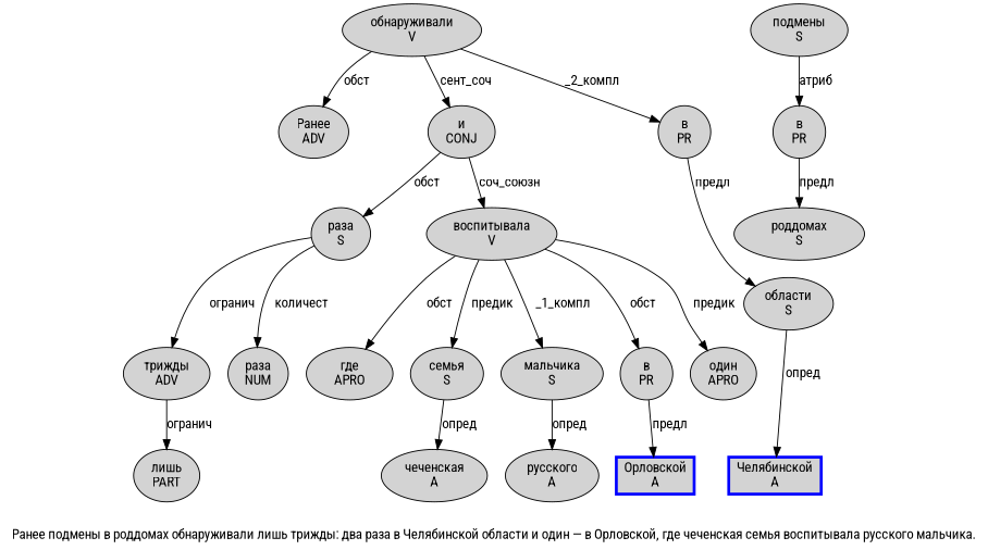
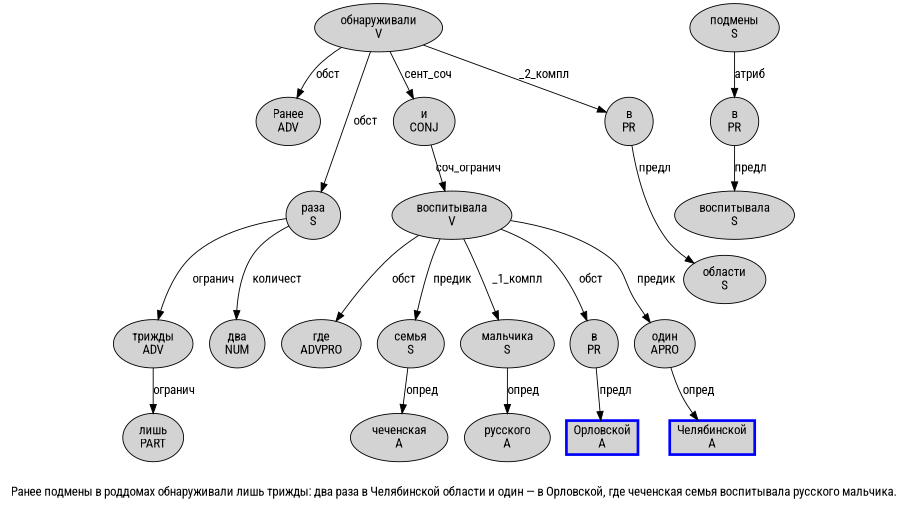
  digraph {
    fontname="Roboto Condensed"
    label="Ранее подмены в роддомах обнаруживали лишь трижды: два раза в Челябинской области и один — в Орловской, где чеченская семья воспитывала русского мальчика."
    node [fillcolor=lightgray fontname="Roboto Condensed" penwidth=1 shape=ellipse style=filled]
    edge [fontname="Roboto Condensed"]
    n1 [label="Ранее\nADV"]
    n2 [label="подмены\nS"]
    n3 [label="в\nPR"]
-   n4 [label="роддомах\nS"]
+   n4 [label="воспитывала\nS"]
    n5 [label="обнаруживали\nV"]
    n6 [label="раза\nS"]
    n7 [label="в\nPR"]
    n8 [label="и\nCONJ"]
    n9 [label="трижды\nADV"]
-   n10 [label="раза\nNUM"]
+   n10 [label="два\nNUM"]
    n11 [label="области\nS"]
    n12 [label="воспитывала\nV"]
    n13 [label="лишь\nPART"]
    n14 [color=blue label="Челябинской\nA" penwidth=3 shape=box]
    n15 [label="один\nAPRO"]
    n16 [label="в\nPR"]
-   n17 [label="где\nAPRO"]
+   n17 [label="где\nADVPRO"]
    n18 [label="семья\nS"]
    n19 [label="мальчика\nS"]
    n20 [color=blue label="Орловской\nA" penwidth=3 shape=box]
    n21 [label="чеченская\nA"]
    n22 [label="русского\nA"]
    n2 -> n3 [label="атриб"]
    n3 -> n4 [label="предл"]
    n5 -> n1 [label="обст"]
-   n8 -> n6 [label="обст"]
+   n5 -> n6 [label="обст"]
    n5 -> n7 [label="_2_компл"]
    n5 -> n8 [label="сент_соч"]
    n6 -> n9 [label="огранич"]
    n6 -> n10 [label="количест"]
    n7 -> n11 [label="предл"]
-   n8 -> n12 [label="соч_союзн"]
+   n8 -> n12 [label="соч_огранич"]
    n9 -> n13 [label="огранич"]
-   n11 -> n14 [label="опред"]
+   n15 -> n14 [label="опред"]
    n12 -> n15 [label="предик"]
    n12 -> n16 [label="обст"]
    n12 -> n17 [label="обст"]
    n12 -> n18 [label="предик"]
    n12 -> n19 [label="_1_компл"]
    n16 -> n20 [label="предл"]
    n18 -> n21 [label="опред"]
    n19 -> n22 [label="опред"]
  }
